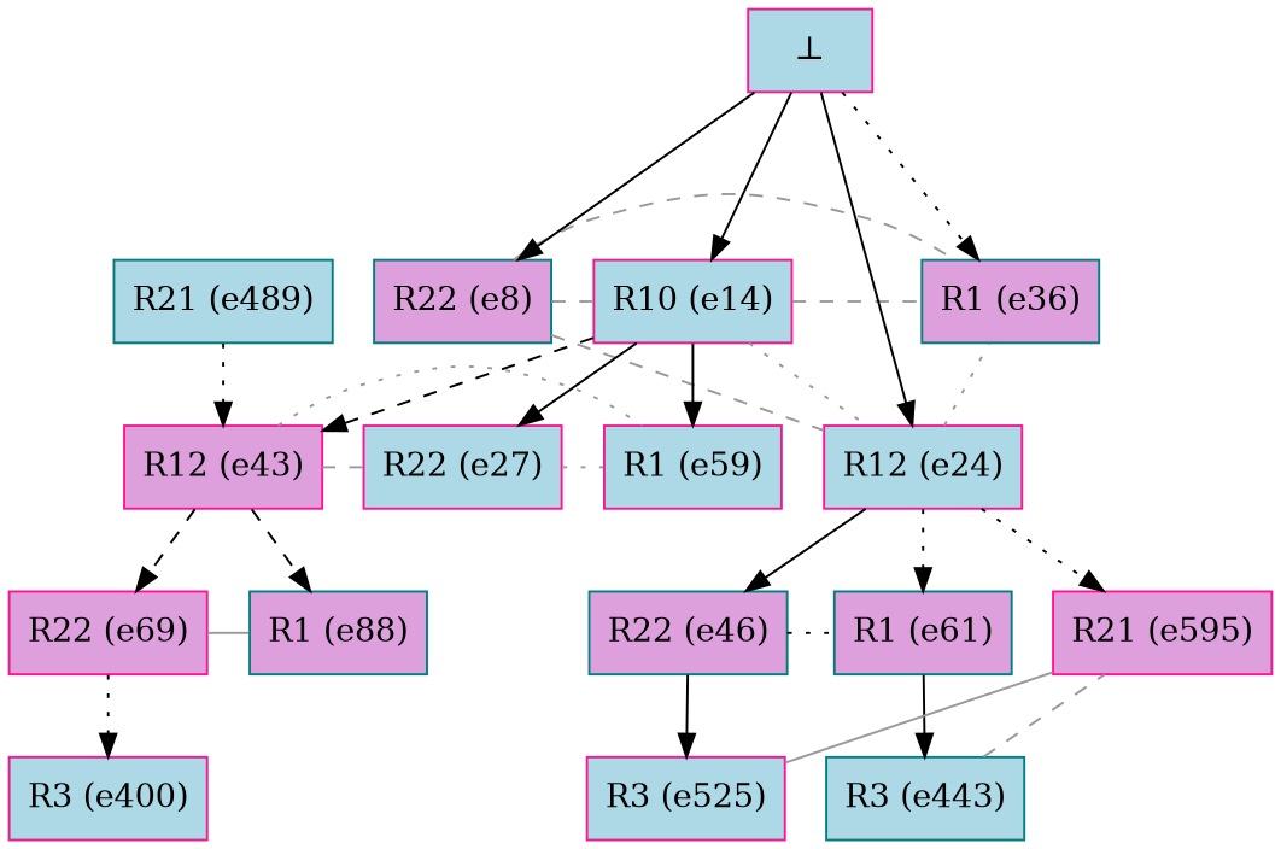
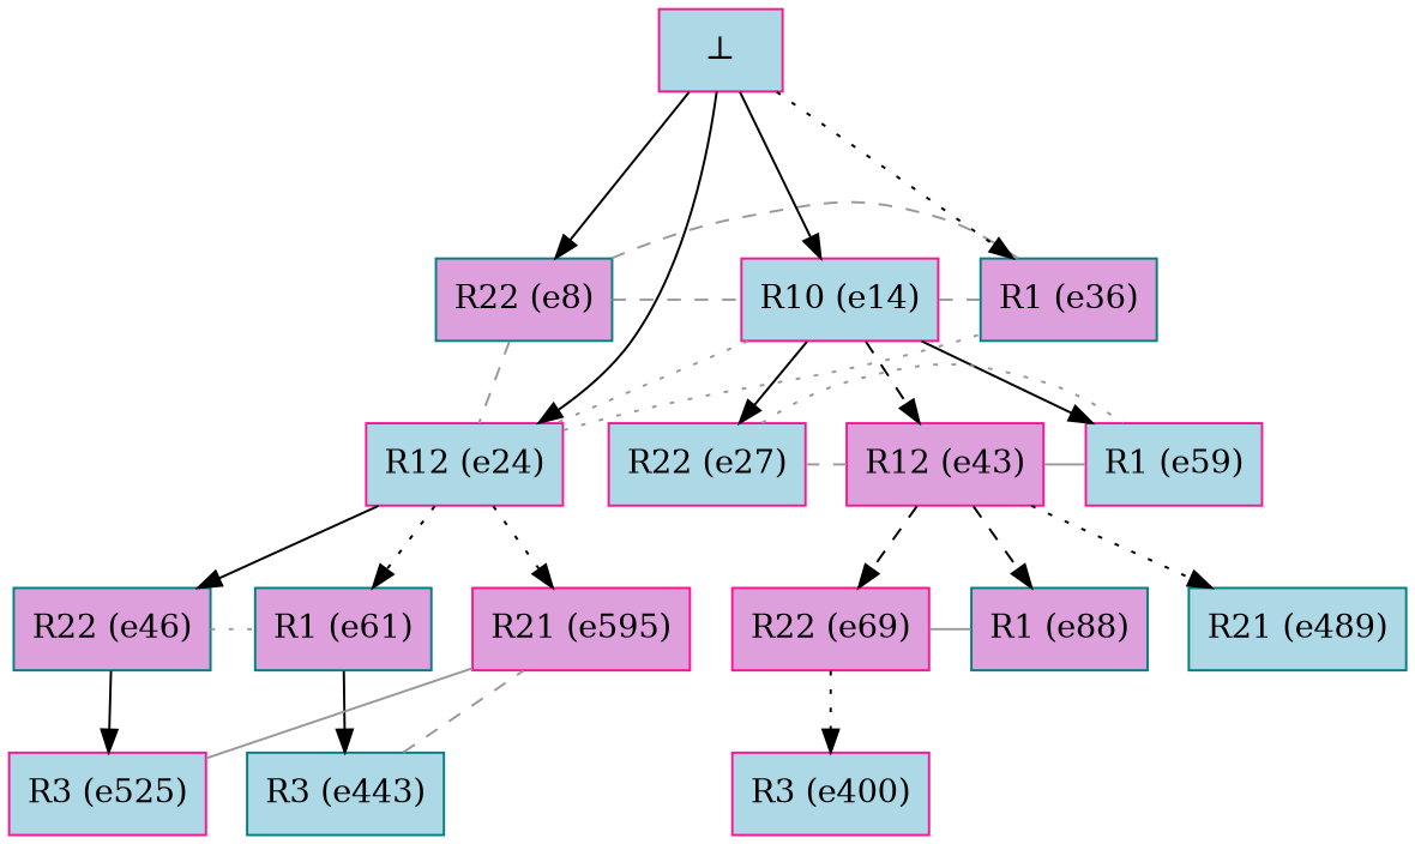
  digraph {
    node [color=deeppink fillcolor=lightblue shape=box style=filled]
    edge [style=solid]
    n1 [color=teal fillcolor=plum label="R22 (e8)"]
    n2 [label="R10 (e14)"]
    n3 [label="R12 (e24)"]
    n4 [color=teal fillcolor=plum label="R1 (e36)"]
    n5 [label="R22 (e27)"]
    n6 [fillcolor=plum label="R12 (e43)"]
    n7 [label="R1 (e59)"]
    n8 [color=teal fillcolor=plum label="R22 (e46)"]
    n9 [color=teal fillcolor=plum label="R1 (e61)"]
    n10 [fillcolor=plum label="R21 (e595)"]
    n11 [fillcolor=plum label="R22 (e69)"]
    n12 [color=teal fillcolor=plum label="R1 (e88)"]
    n13 [color=teal label="R21 (e489)"]
    n14 [label="R3 (e525)"]
    n15 [color=teal label="R3 (e443)"]
    n16 [label="R3 (e400)"]
    n17 [label="⊥"]
    n1 -> n2 [arrowhead=none color=gray60 constraint=false style=dashed]
    n1 -> n3 [arrowhead=none color=gray60 constraint=false style=dashed]
    n1 -> n4 [arrowhead=none color=gray60 constraint=false style=dashed]
    n2 -> n3 [arrowhead=none color=gray60 constraint=false style=dotted]
    n2 -> n4 [arrowhead=none color=gray60 constraint=false style=dashed]
    n2 -> n5 [minlen=1]
    n2 -> n6 [minlen=1 style=dashed]
    n2 -> n7 [minlen=1]
    n3 -> n4 [arrowhead=none color=gray60 constraint=false style=dotted]
    n3 -> n8 [minlen=1]
    n3 -> n9 [minlen=1 style=dotted]
    n3 -> n10 [minlen=1 style=dotted]
    n5 -> n6 [arrowhead=none color=gray60 constraint=false style=dashed]
    n5 -> n7 [arrowhead=none color=gray60 constraint=false style=dotted]
-   n6 -> n7 [arrowhead=none color=gray60 constraint=false style=dotted]
+   n6 -> n7 [arrowhead=none color=gray60 constraint=false]
    n6 -> n11 [minlen=1 style=dashed]
    n6 -> n12 [minlen=1 style=dashed]
-   n13 -> n6 [minlen=1 style=dotted]
-   n8 -> n9 [arrowhead=none color=black constraint=false style=dotted]
+   n6 -> n13 [minlen=1 style=dotted]
+   n8 -> n9 [arrowhead=none color=gray60 constraint=false style=dotted]
    n8 -> n14 [minlen=1]
    n9 -> n15 [minlen=1]
    n11 -> n12 [arrowhead=none color=gray60 constraint=false]
    n11 -> n16 [minlen=1 style=dotted]
    n14 -> n10 [arrowhead=none color=gray60 constraint=false]
    n15 -> n10 [arrowhead=none color=gray60 constraint=false style=dashed]
    n17 -> n1 [minlen=2]
    n17 -> n2 [minlen=2]
    n17 -> n3 [minlen=3]
    n17 -> n4 [minlen=2 style=dotted]
  }
